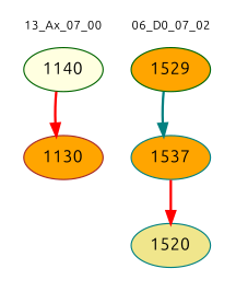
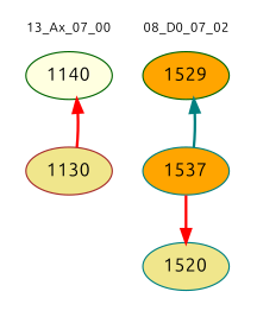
  digraph {
    fontname=Ubuntu
    node [color=darkgreen fillcolor=khaki fontname=Ubuntu style=filled]
    edge [color=red fontname=Ubuntu style=bold]
    n1 [fillcolor=lightyellow label=1140]
-   n2 [color=brown fillcolor=orange label=1130]
+   n2 [color=brown label=1130]
    n3 [fillcolor=orange label=1529]
    n4 [color=teal label=1520]
    n5 [color=teal fillcolor=orange label=1537]
    subgraph cluster_1 {
      color=white
      fontsize=10
      label="13_Ax_07_00"
      n1
      n2
    }
    subgraph cluster_2 {
      color=white
      fontsize=10
-     label="06_D0_07_02"
+     label="08_D0_07_02"
      n3
      n4
      n5
    }
-   n1 -> n2
-   n3 -> n5 [color=teal]
+   n2 -> n1
+   n5 -> n3 [color=teal]
    n5 -> n4
  }
